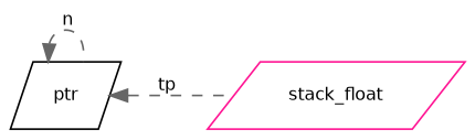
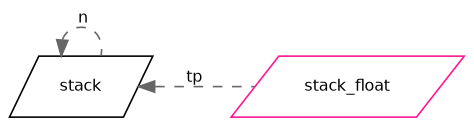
  digraph {
    rankdir=LR
    node [fillcolor=white fontname=Helvetica fontsize=10 shape=parallelogram style=filled]
    edge [color=gray40 dir=back fontname=Helvetica fontsize=10 labelfontname=Helvetica labelfontsize=10 style=dashed]
    n1 [color=deeppink fontcolor=black height=0.2 label=stack_float width=0.4]
-   n2 [color=black height=0.2 label=ptr width=0.4]
+   n2 [color=black height=0.2 label=stack width=0.4]
    n2 -> n1 [label=" tp"]
    n2 -> n2 [label=" n"]
  }
